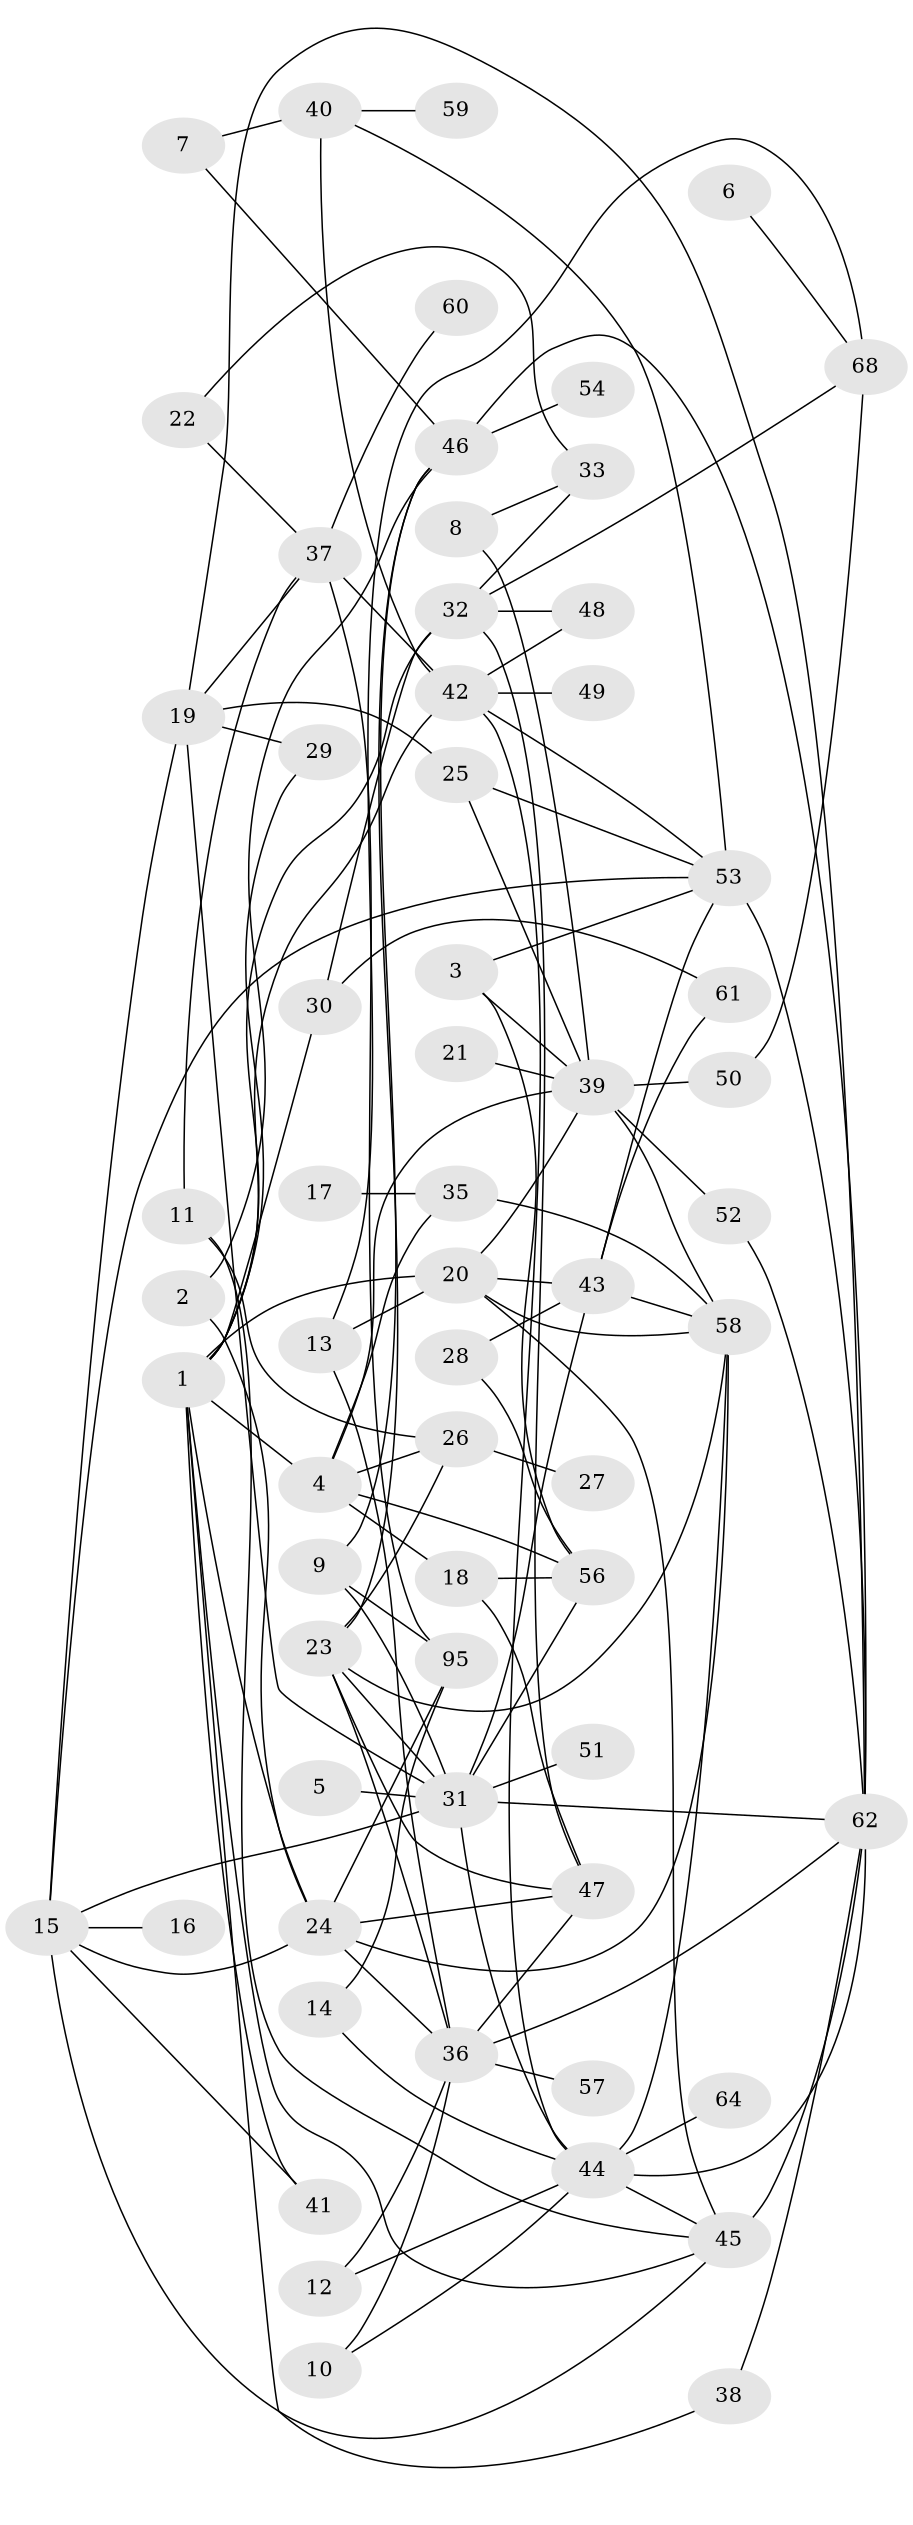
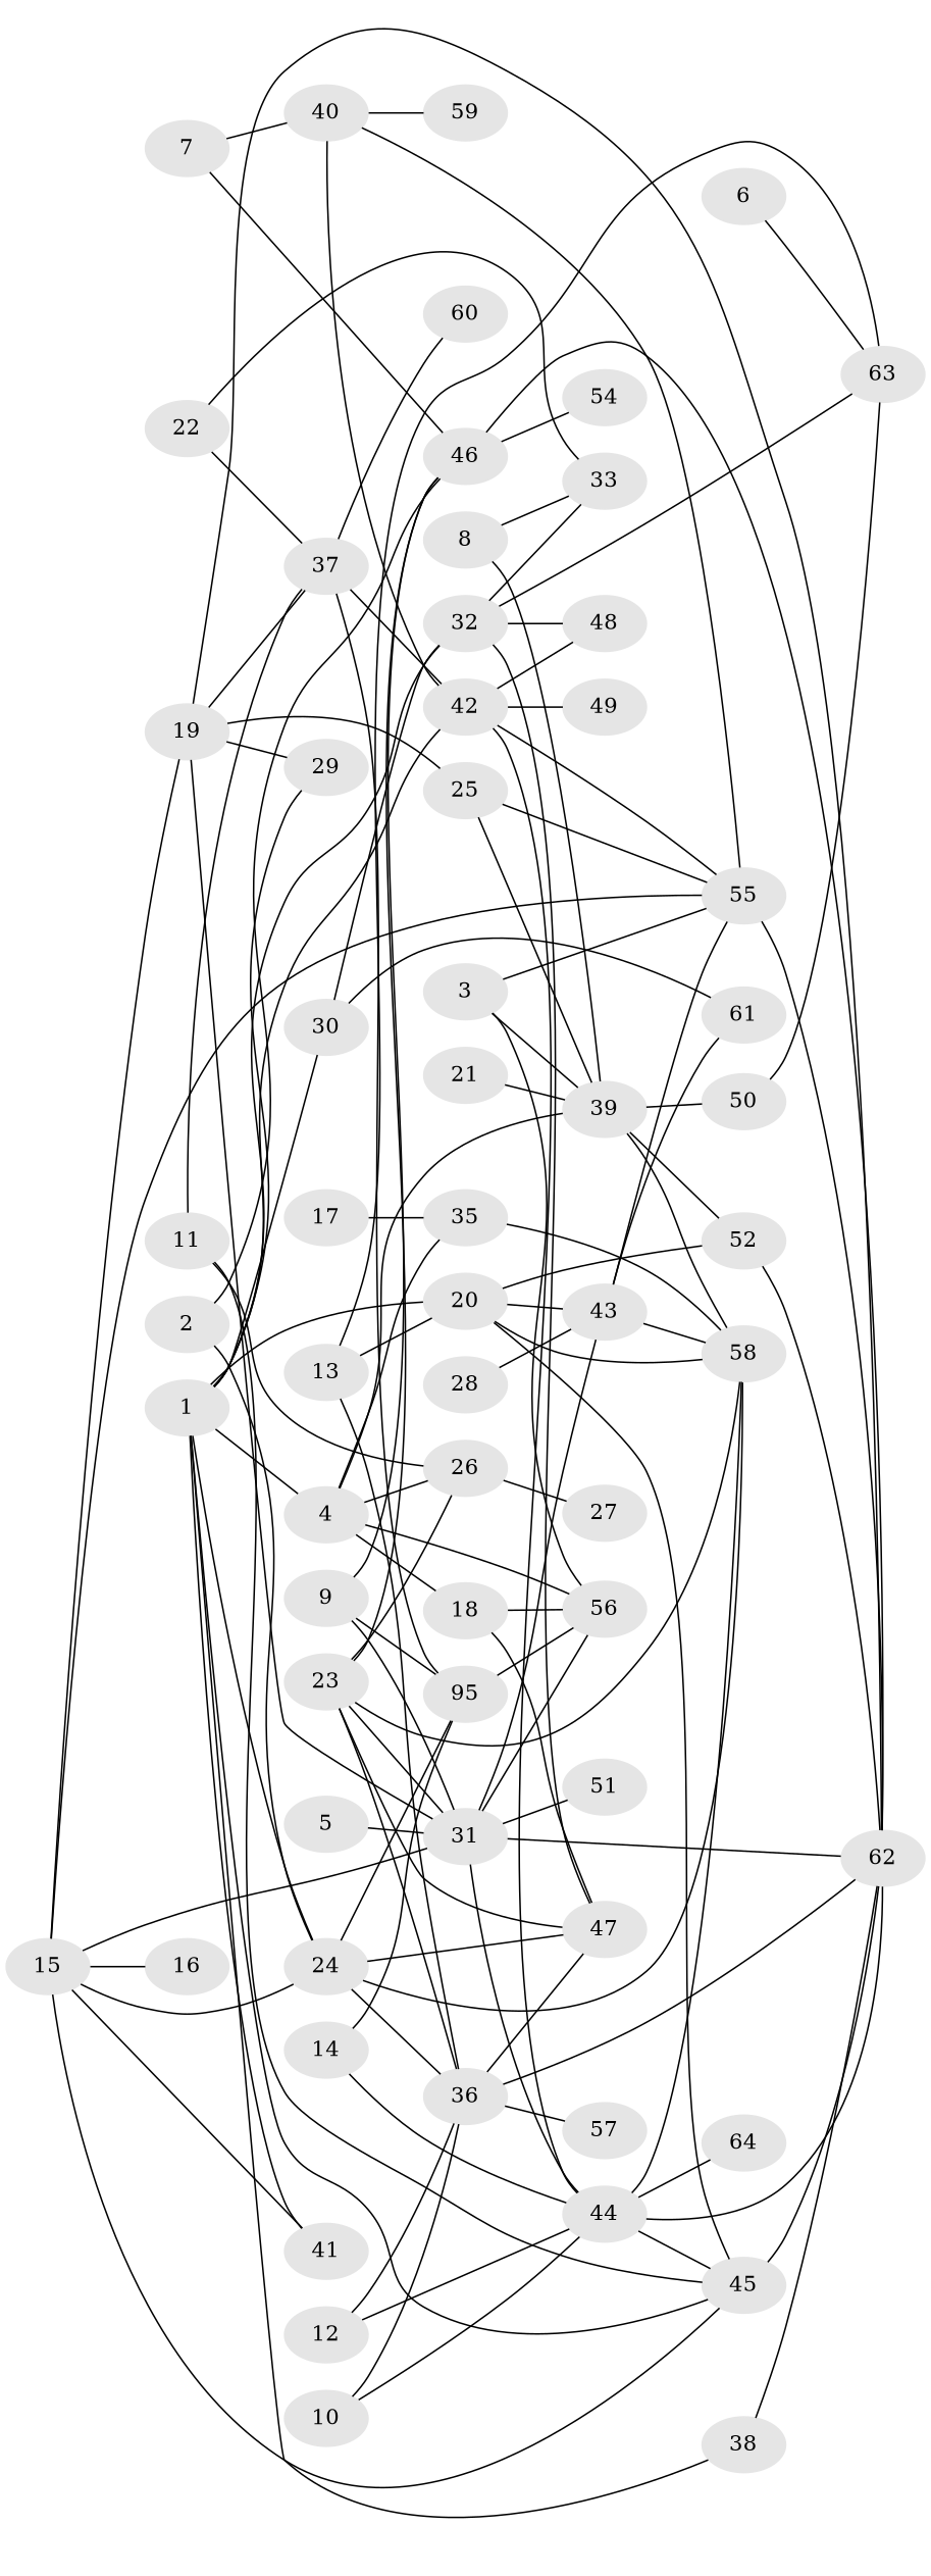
  graph {
    rankdir=LR
    node [color=gray90 style=filled]
    edge [weight=1.0]
    1
    4
    20
    24
    29
    30
    32
    38
    41
    42
    45
    39
    56
    18
    26
    35
    43
    58
    n19 [label=95]
    36
    47
    61
-   63 [label=68]
+   63
    33
    48
    62
-   53
+   53 [label=55]
    44
    49
    2
    46
    54
    3
    50
    52
    27
    5
    31
    51
    6
    7
    40
    59
    8
    9
    10
    57
    64
    11
    37
    60
    12
    13
    14
    15
    16
    19
    25
    17
    21
    22
    23
    28
    1 -- 4
    1 -- 20 [weight=2.0]
    1 -- 24
    1 -- 29
    1 -- 30
    1 -- 32
    1 -- 38
    1 -- 41
    1 -- 42
    1 -- 45
    4 -- 39
    4 -- 56
    4 -- 18
    4 -- 26
    4 -- 35
    20 -- 45
-   20 -- 39
+   20 -- 52
    20 -- 43
    20 -- 58
    24 -- 58
    24 -- n19
    24 -- 36
    24 -- 47
    30 -- 32
    30 -- 61
    32 -- 47
    32 -- 63
    32 -- 33 [weight=2.0]
    32 -- 48
    38 -- 62
    42 -- 48
    42 -- 53
    42 -- 44
    42 -- 49
    45 -- 62
    39 -- 58 [weight=2.0]
    39 -- 50
    39 -- 52
    18 -- 56
    18 -- 47
    26 -- 27
    35 -- 58
    43 -- 58
    43 -- 61
    43 -- 53
-   28 -- 56
+   n19 -- 56
    36 -- 47
    36 -- 62
    36 -- 57
    53 -- 62
    44 -- 45
    44 -- 58
    44 -- 62
    44 -- 64
    2 -- 24
    2 -- 46
    46 -- 62
    46 -- 54
    3 -- 39
    3 -- 56
    3 -- 53
    50 -- 63
    52 -- 62
    5 -- 31
    31 -- 56
    31 -- 43
    31 -- 62
    31 -- 44
    31 -- 51
    6 -- 63
    7 -- 46
    7 -- 40
    40 -- 42
    40 -- 53
    40 -- 59
    8 -- 39
    8 -- 33
    9 -- n19
    9 -- 46
    9 -- 31
    10 -- 36
    10 -- 44
    11 -- 45
    11 -- 26
    11 -- 37
    37 -- 42
    37 -- n19
    37 -- 60
    12 -- 36
    12 -- 44
    13 -- 20
    13 -- 36
    13 -- 63
    14 -- n19
    14 -- 44
    15 -- 24
    15 -- 41
    15 -- 45
    15 -- 53
    15 -- 31
    15 -- 16
    15 -- 19
    19 -- 29
    19 -- 62
    19 -- 31
    19 -- 37
    19 -- 25
    25 -- 39
    25 -- 53
    17 -- 35
    21 -- 39
    22 -- 33
    22 -- 37
    23 -- 26
    23 -- 58
    23 -- 36
    23 -- 47
    23 -- 46
    23 -- 31
    28 -- 43
  }
